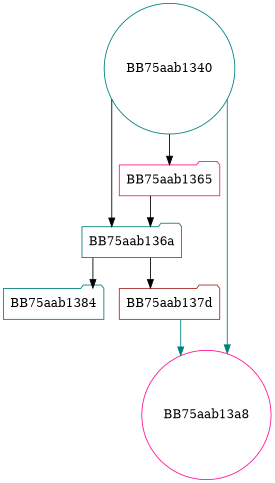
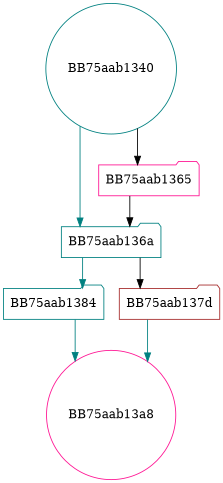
  digraph {
    splines=ortho
    node [color=teal shape=folder]
    edge [color=black]
    BB75aab1340 [shape=circle]
    BB75aab136a
    BB75aab1365 [color=deeppink]
    BB75aab1384
    BB75aab137d [color=brown]
    n6 [color=deeppink label=BB75aab13a8 shape=circle]
-   BB75aab1340 -> BB75aab136a
+   BB75aab1340 -> BB75aab136a [color=teal]
    BB75aab1340 -> BB75aab1365
-   BB75aab136a -> BB75aab1384
+   BB75aab136a -> BB75aab1384 [color=teal]
    BB75aab136a -> BB75aab137d
    BB75aab1365 -> BB75aab136a
-   BB75aab1340 -> n6 [color=teal]
+   BB75aab1384 -> n6 [color=teal]
    BB75aab137d -> n6 [color=teal]
  }
